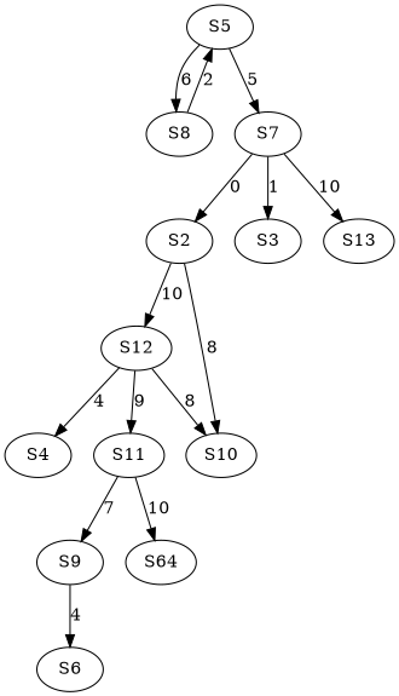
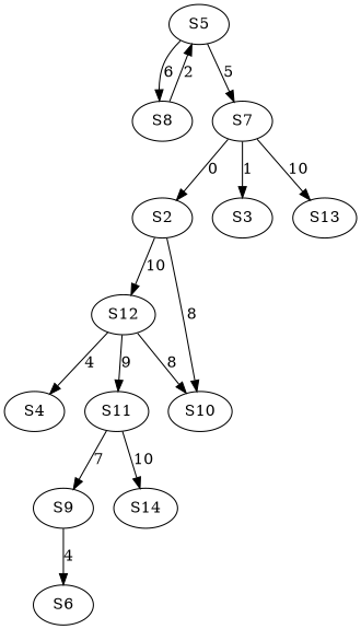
  strict digraph {
    S7
    S2
    S3
    S13
    S12
    S10
    S4
    S11
    S9
-   S14 [label=S64]
+   S14
    S8
    S5
    S6
    S7 -> S2 [label=0]
    S7 -> S3 [label=1]
    S7 -> S13 [label=10]
    S2 -> S12 [label=10]
    S2 -> S10 [label=8]
    S12 -> S10 [label=8]
    S12 -> S4 [label=4]
    S12 -> S11 [label=9]
    S11 -> S9 [label=7]
    S11 -> S14 [label=10]
    S9 -> S6 [label=4]
    S8 -> S5 [label=2]
    S5 -> S7 [label=5]
    S5 -> S8 [label=6]
  }
